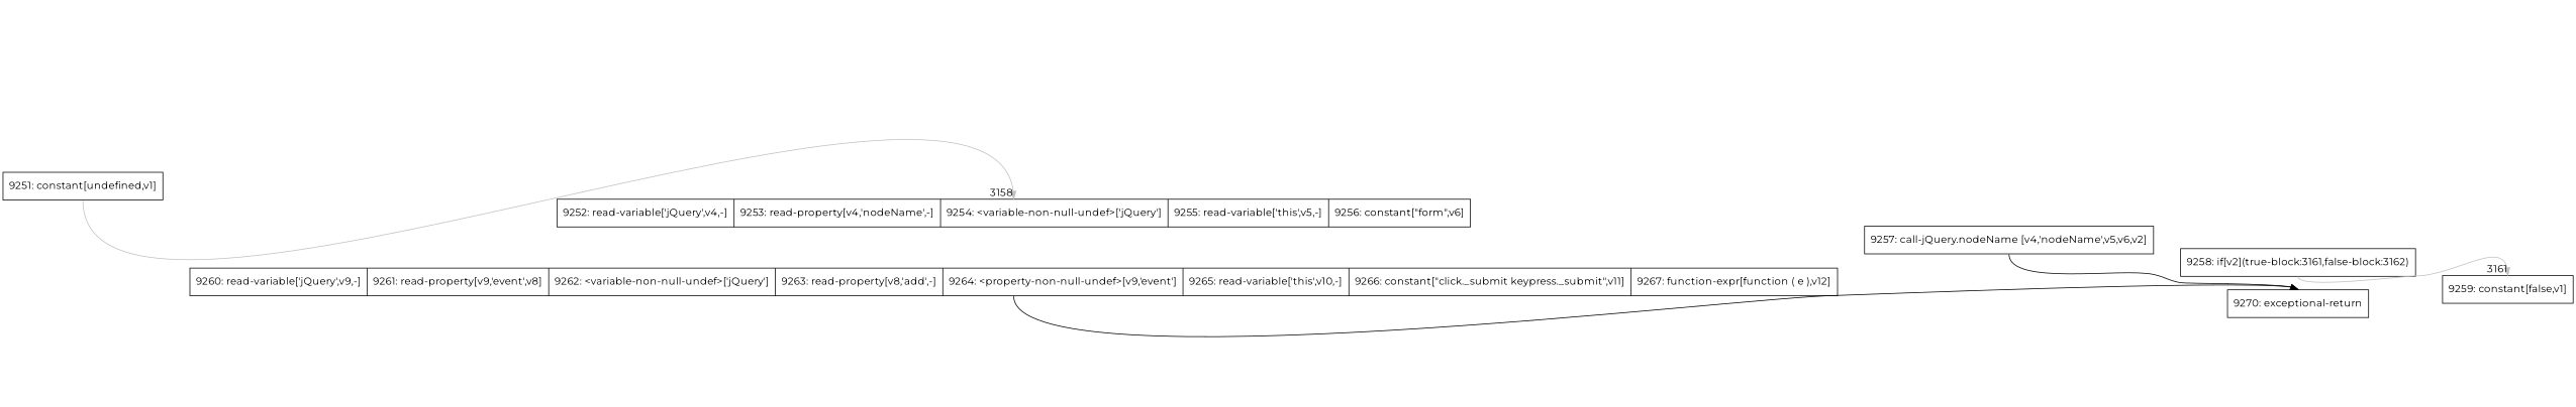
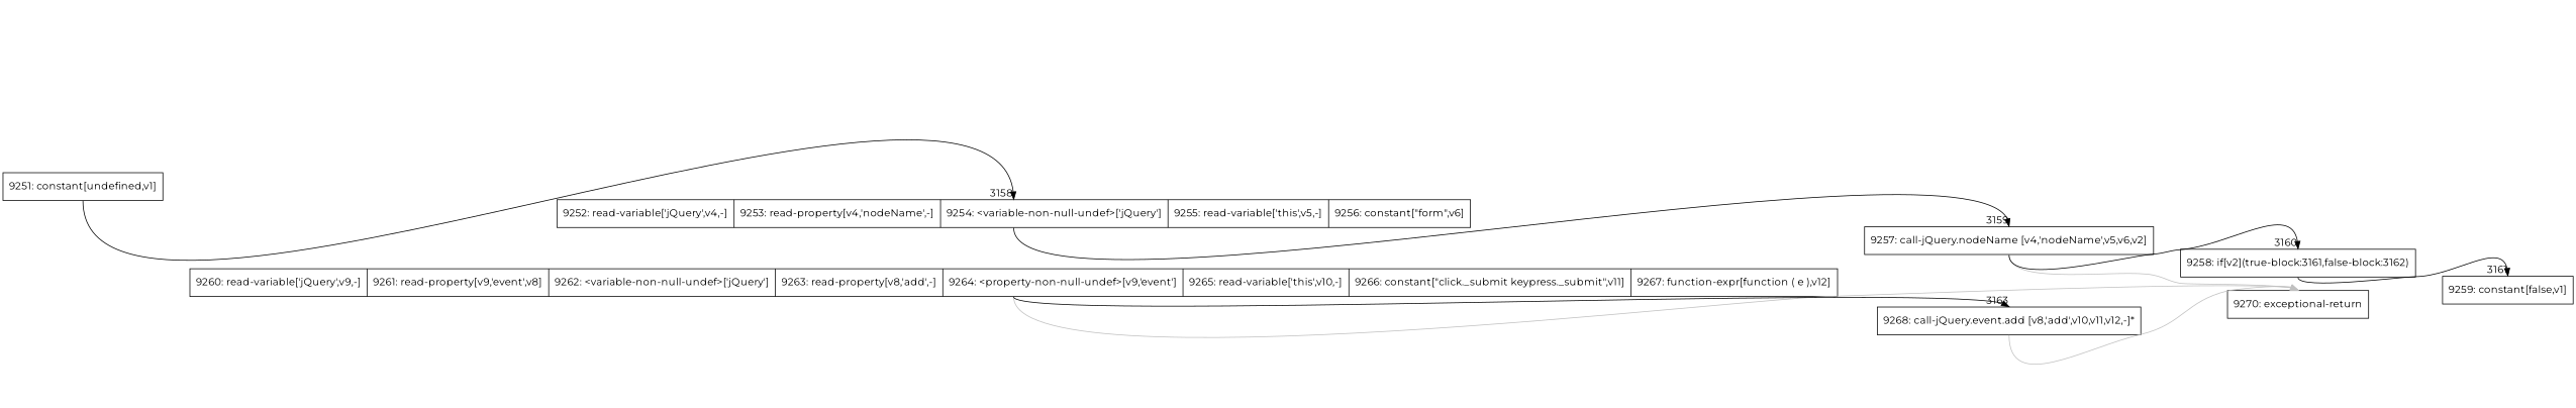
  digraph {
    fontname=Montserrat
    rankdir=LR
    node [fontname=Montserrat shape=record]
    edge [fontname=Montserrat headport=n tailport=s]
    n1 [label="{9251: constant[undefined,v1]}"]
    n2 [label="{9252: read-variable['jQuery',v4,-]|9253: read-property[v4,'nodeName',-]|9254: \<variable-non-null-undef\>['jQuery']|9255: read-variable['this',v5,-]|9256: constant[\"form\",v6]}"]
    n3 [label="{9257: call-jQuery.nodeName [v4,'nodeName',v5,v6,v2]}"]
    n4 [label="{9270: exceptional-return}"]
    n5 [label="{9258: if[v2](true-block:3161,false-block:3162)}"]
    n6 [label="{9259: constant[false,v1]}"]
    n7 [label="{9260: read-variable['jQuery',v9,-]|9261: read-property[v9,'event',v8]|9262: \<variable-non-null-undef\>['jQuery']|9263: read-property[v8,'add',-]|9264: \<property-non-null-undef\>[v9,'event']|9265: read-variable['this',v10,-]|9266: constant[\"click._submit keypress._submit\",v11]|9267: function-expr[function ( e ),v12]}"]
-   n1 -> n2 [headlabel="      3158" color=gray]
-   n3 -> n4 [color=black]
-   n5 -> n6 [headlabel="      3161" color=gray]
-   n7 -> n4 [color=black]
+   n8 [label="{9268: call-jQuery.event.add [v8,'add',v10,v11,v12,-]*}"]
+   n1 -> n2 [headlabel="      3158"]
+   n2 -> n3 [headlabel="      3159"]
+   n3 -> n4 [color=gray]
+   n3 -> n5 [headlabel="      3160"]
+   n5 -> n6 [headlabel="      3161"]
+   n7 -> n4 [color=gray]
+   n7 -> n8 [headlabel="      3163"]
+   n8 -> n4 [color=gray]
  }
